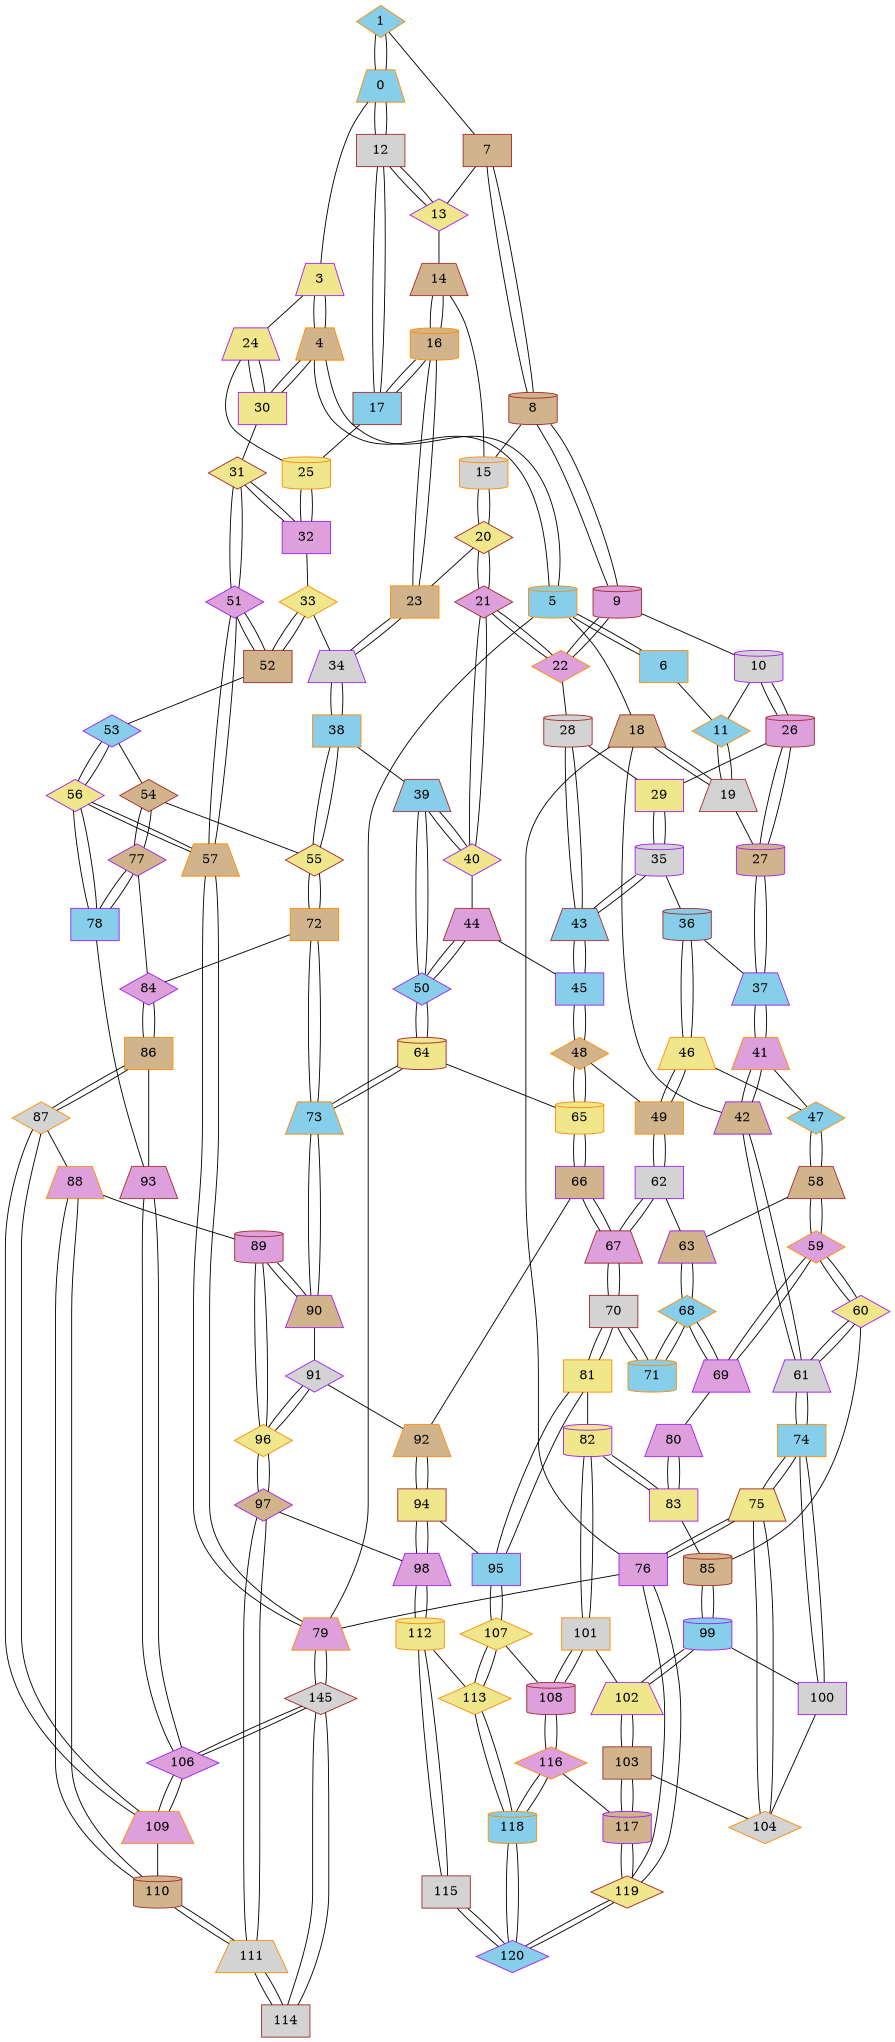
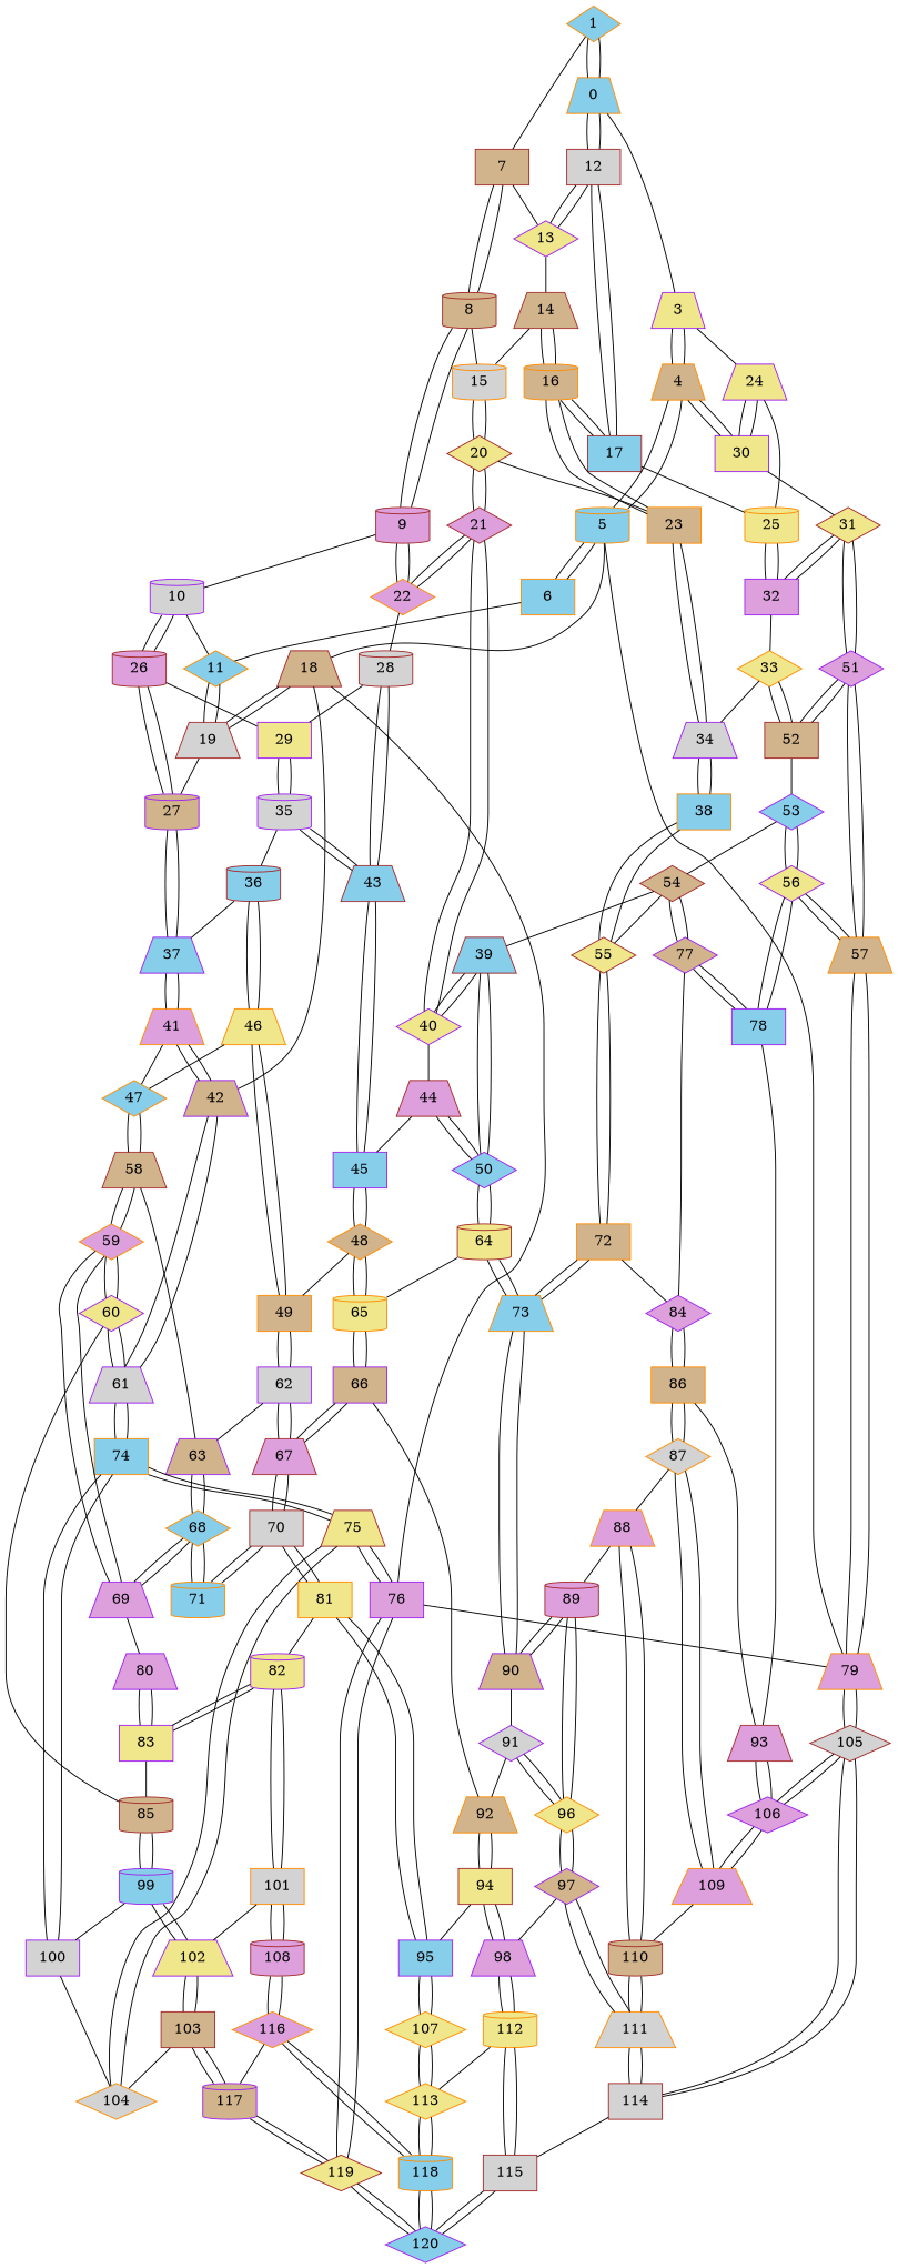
  graph {
    node [color=darkorange fillcolor=tan shape=diamond style=filled]
    1 [fillcolor=skyblue]
    n2 [fillcolor=skyblue label=0 shape=trapezium]
    7 [color=brown shape=box]
    3 [color=purple fillcolor=khaki shape=trapezium]
    12 [color=brown fillcolor=lightgrey shape=box]
    8 [color=brown shape=cylinder]
    13 [color=purple fillcolor=khaki]
    4 [shape=trapezium]
    24 [color=purple fillcolor=khaki shape=trapezium]
    17 [color=brown fillcolor=skyblue shape=box]
    5 [fillcolor=skyblue shape=cylinder]
    30 [color=purple fillcolor=khaki shape=box]
    25 [fillcolor=khaki shape=cylinder]
    6 [fillcolor=skyblue shape=box]
    18 [color=brown shape=trapezium]
    79 [fillcolor=plum shape=trapezium]
    31 [color=brown fillcolor=khaki]
    11 [fillcolor=skyblue]
    19 [color=brown fillcolor=lightgrey shape=trapezium]
    42 [color=purple shape=trapezium]
    76 [color=purple fillcolor=plum shape=box]
-   105 [color=brown fillcolor=lightgrey label=145]
+   105 [color=brown fillcolor=lightgrey]
    9 [color=brown fillcolor=plum shape=cylinder]
    15 [fillcolor=lightgrey shape=cylinder]
    14 [color=brown shape=trapezium]
    10 [color=purple fillcolor=lightgrey shape=cylinder]
    22 [fillcolor=plum]
    20 [color=brown fillcolor=khaki]
    26 [color=brown fillcolor=plum shape=cylinder]
    28 [color=brown fillcolor=lightgrey shape=cylinder]
    27 [color=purple shape=cylinder]
    29 [color=purple fillcolor=khaki shape=box]
    16 [shape=cylinder]
    23 [shape=box]
    21 [color=brown fillcolor=plum]
    34 [color=purple fillcolor=lightgrey shape=trapezium]
    32 [color=purple fillcolor=plum shape=box]
    61 [color=purple fillcolor=lightgrey shape=trapezium]
    119 [color=brown fillcolor=khaki]
    37 [color=purple fillcolor=skyblue shape=trapezium]
    40 [color=purple fillcolor=khaki]
    44 [color=brown fillcolor=plum shape=trapezium]
    43 [color=brown fillcolor=skyblue shape=trapezium]
    38 [fillcolor=skyblue shape=box]
    33 [fillcolor=khaki]
    35 [color=purple fillcolor=lightgrey shape=cylinder]
    41 [fillcolor=plum shape=trapezium]
    45 [color=purple fillcolor=skyblue shape=box]
    36 [color=brown fillcolor=skyblue shape=cylinder]
    51 [color=purple fillcolor=plum]
    52 [color=brown shape=box]
    57 [shape=trapezium]
    53 [color=purple fillcolor=skyblue]
    39 [color=brown fillcolor=skyblue shape=trapezium]
    55 [color=brown fillcolor=khaki]
    46 [fillcolor=khaki shape=trapezium]
    47 [fillcolor=skyblue]
    49 [shape=box]
    50 [color=purple fillcolor=skyblue]
    72 [shape=box]
    64 [color=brown fillcolor=khaki shape=cylinder]
    58 [color=brown shape=trapezium]
    74 [fillcolor=skyblue shape=box]
    48
    65 [fillcolor=khaki shape=cylinder]
    62 [color=purple fillcolor=lightgrey shape=box]
    59 [fillcolor=plum]
    63 [color=purple shape=trapezium]
    66 [color=purple shape=box]
    67 [color=brown fillcolor=plum shape=trapezium]
    73 [fillcolor=skyblue shape=trapezium]
    54 [color=brown]
    56 [color=purple fillcolor=khaki]
    77 [color=purple]
    78 [color=purple fillcolor=skyblue shape=box]
    84 [color=purple fillcolor=plum]
    93 [color=brown fillcolor=plum shape=trapezium]
    60 [color=purple fillcolor=khaki]
    69 [color=purple fillcolor=plum shape=trapezium]
    68 [fillcolor=skyblue]
    85 [color=brown shape=cylinder]
    80 [color=purple fillcolor=plum shape=trapezium]
    99 [color=purple fillcolor=skyblue shape=cylinder]
    75 [color=brown fillcolor=khaki shape=trapezium]
    100 [color=purple fillcolor=lightgrey shape=box]
    70 [color=brown fillcolor=lightgrey shape=box]
    71 [fillcolor=skyblue shape=cylinder]
    90 [color=purple shape=trapezium]
    92 [shape=trapezium]
    94 [color=brown fillcolor=khaki shape=box]
    81 [fillcolor=khaki shape=box]
    83 [color=purple fillcolor=khaki shape=box]
    82 [color=purple fillcolor=khaki shape=cylinder]
    95 [color=purple fillcolor=skyblue shape=box]
    86 [shape=box]
    91 [color=purple fillcolor=lightgrey]
    104 [fillcolor=lightgrey]
    120 [color=purple fillcolor=skyblue]
    106 [color=purple fillcolor=plum]
    114 [color=brown fillcolor=lightgrey shape=box]
    101 [fillcolor=lightgrey shape=box]
    107 [fillcolor=khaki]
    102 [color=purple fillcolor=khaki shape=trapezium]
    108 [color=brown fillcolor=plum shape=cylinder]
    87 [fillcolor=lightgrey]
    88 [fillcolor=plum shape=trapezium]
    109 [fillcolor=plum shape=trapezium]
    89 [color=brown fillcolor=plum shape=cylinder]
    110 [color=brown shape=cylinder]
    96 [fillcolor=khaki]
    111 [fillcolor=lightgrey shape=trapezium]
    97 [color=purple]
    98 [color=purple fillcolor=plum shape=trapezium]
    112 [fillcolor=khaki shape=cylinder]
    113 [fillcolor=khaki]
    115 [color=brown fillcolor=lightgrey shape=box]
    103 [color=brown shape=box]
    116 [fillcolor=plum]
    117 [color=purple shape=cylinder]
    118 [fillcolor=skyblue shape=cylinder]
    1 -- n2
    1 -- n2
    1 -- 7
    n2 -- 3
    n2 -- 12
    n2 -- 12
    7 -- 8
    7 -- 8
    7 -- 13
    3 -- 4
    3 -- 4
    3 -- 24
    12 -- 13
    12 -- 13
    12 -- 17
    12 -- 17
    8 -- 9
    8 -- 9
    8 -- 15
    13 -- 14
    4 -- 5
    4 -- 5
    4 -- 30
    4 -- 30
    24 -- 30
    24 -- 30
    24 -- 25
    17 -- 25
    5 -- 6
    5 -- 6
    5 -- 18
    5 -- 79
    30 -- 31
    25 -- 32
    25 -- 32
    6 -- 11
    18 -- 19
    18 -- 19
    18 -- 42
    18 -- 76
    79 -- 105
    79 -- 105
    31 -- 32
    31 -- 32
    31 -- 51
    31 -- 51
    11 -- 19
    11 -- 19
    19 -- 27
    42 -- 61
    42 -- 61
    76 -- 79
    76 -- 119
    76 -- 119
    105 -- 106
    105 -- 106
    105 -- 114
    105 -- 114
    9 -- 10
    9 -- 22
    9 -- 22
    15 -- 20
    15 -- 20
    14 -- 15
    14 -- 16
    14 -- 16
    10 -- 11
    10 -- 26
    10 -- 26
    22 -- 28
    20 -- 23
    20 -- 21
    20 -- 21
    26 -- 27
    26 -- 27
    26 -- 29
    28 -- 29
    28 -- 43
    28 -- 43
    27 -- 37
    27 -- 37
    29 -- 35
    29 -- 35
    16 -- 17
    16 -- 17
    16 -- 23
    16 -- 23
    23 -- 34
    23 -- 34
    21 -- 22
    21 -- 22
    21 -- 40
    21 -- 40
    34 -- 38
    34 -- 38
    32 -- 33
    61 -- 74
    61 -- 74
    119 -- 120
    119 -- 120
    37 -- 41
    37 -- 41
    40 -- 44
    44 -- 45
    44 -- 50
    44 -- 50
    43 -- 45
    43 -- 45
-   38 -- 39
+   54 -- 39
    38 -- 55
    38 -- 55
    33 -- 34
    33 -- 52
    33 -- 52
    35 -- 43
    35 -- 43
    35 -- 36
    41 -- 42
    41 -- 42
    41 -- 47
    45 -- 48
    45 -- 48
    36 -- 37
    36 -- 46
    36 -- 46
    51 -- 52
    51 -- 52
    51 -- 57
    51 -- 57
    52 -- 53
    57 -- 79
    57 -- 79
    53 -- 54
    53 -- 56
    53 -- 56
    39 -- 40
    39 -- 40
    39 -- 50
    39 -- 50
    55 -- 72
    55 -- 72
    46 -- 47
    46 -- 49
    46 -- 49
    47 -- 58
    47 -- 58
    49 -- 62
    49 -- 62
    50 -- 64
    50 -- 64
    72 -- 73
    72 -- 73
    72 -- 84
    64 -- 65
    64 -- 73
    64 -- 73
    58 -- 59
    58 -- 59
    58 -- 63
    74 -- 75
    74 -- 75
    74 -- 100
    74 -- 100
    48 -- 49
    48 -- 65
    48 -- 65
    65 -- 66
    65 -- 66
    62 -- 63
    62 -- 67
    62 -- 67
    59 -- 60
    59 -- 60
    59 -- 69
    59 -- 69
    63 -- 68
    63 -- 68
    66 -- 67
    66 -- 67
    66 -- 92
    67 -- 70
    67 -- 70
    73 -- 90
    73 -- 90
    54 -- 55
    54 -- 77
    54 -- 77
    56 -- 57
    56 -- 57
    56 -- 78
    56 -- 78
    77 -- 78
    77 -- 78
    77 -- 84
    78 -- 93
    84 -- 86
    84 -- 86
    93 -- 106
    93 -- 106
    60 -- 61
    60 -- 61
    60 -- 85
    69 -- 80
    68 -- 69
    68 -- 69
    68 -- 71
    68 -- 71
    85 -- 99
    85 -- 99
    80 -- 83
    80 -- 83
    99 -- 100
    99 -- 102
    99 -- 102
    75 -- 76
    75 -- 76
    75 -- 104
    75 -- 104
    100 -- 104
    70 -- 71
    70 -- 71
    70 -- 81
    70 -- 81
    90 -- 91
    92 -- 94
    92 -- 94
    94 -- 95
    94 -- 98
    94 -- 98
    81 -- 82
    81 -- 95
    81 -- 95
    83 -- 85
    82 -- 83
    82 -- 83
    82 -- 101
    82 -- 101
    95 -- 107
    95 -- 107
    86 -- 93
    86 -- 87
    86 -- 87
    91 -- 92
    91 -- 96
    91 -- 96
    106 -- 109
    106 -- 109
+   114 -- 115
    101 -- 102
    101 -- 108
    101 -- 108
-   107 -- 108
    107 -- 113
    107 -- 113
    102 -- 103
    102 -- 103
    108 -- 116
    108 -- 116
    87 -- 88
    87 -- 109
    87 -- 109
    88 -- 89
    88 -- 110
    88 -- 110
    109 -- 110
    89 -- 90
    89 -- 90
    89 -- 96
    89 -- 96
    110 -- 111
    110 -- 111
    96 -- 97
    96 -- 97
    111 -- 114
    111 -- 114
    97 -- 111
    97 -- 111
    97 -- 98
    98 -- 112
    98 -- 112
    112 -- 113
    112 -- 115
    112 -- 115
    113 -- 118
    113 -- 118
    115 -- 120
    115 -- 120
    103 -- 104
    103 -- 117
    103 -- 117
    116 -- 117
    116 -- 118
    116 -- 118
    117 -- 119
    117 -- 119
    118 -- 120
    118 -- 120
  }
